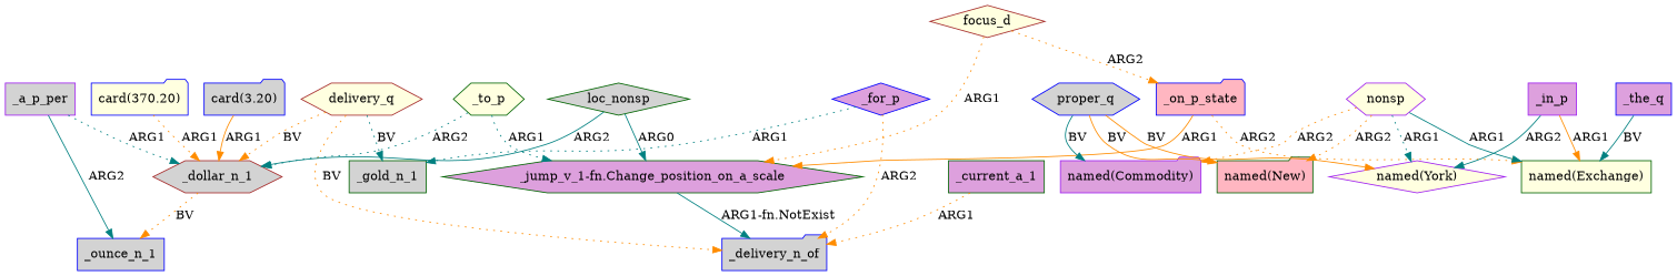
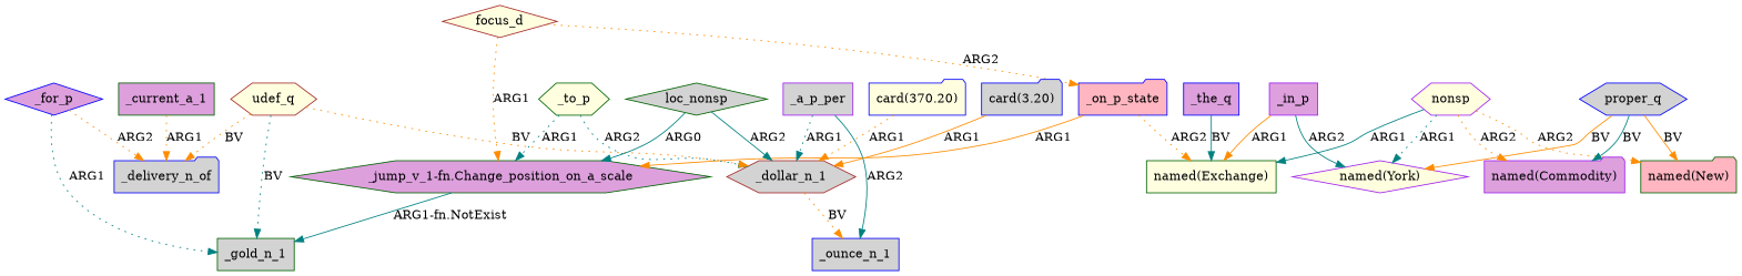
  digraph {
    node [color=blue fillcolor=lightgrey shape=box style=filled]
    edge [color=darkorange style=dotted]
    _on_p_state [fillcolor=lightpink shape=folder]
    "_jump_v_1-fn.Change_position_on_a_scale" [color=darkgreen fillcolor=plum shape=hexagon]
    "named(Exchange)" [color=darkgreen fillcolor=lightyellow]
    _gold_n_1 [color=darkgreen]
    n5 [color=purple fillcolor=lightyellow label=nonsp shape=hexagon]
    "named(New)" [color=darkgreen fillcolor=lightpink shape=folder]
    "named(Commodity)" [color=purple fillcolor=plum shape=folder]
    "named(York)" [color=purple fillcolor=lightyellow shape=diamond]
    _to_p [color=darkgreen fillcolor=lightyellow shape=hexagon]
    _dollar_n_1 [color=brown shape=hexagon]
    _ounce_n_1
    proper_q [shape=hexagon]
    focus_d [color=brown fillcolor=lightyellow shape=diamond]
-   udef_q [color=brown fillcolor=lightyellow shape=hexagon label=delivery_q]
+   udef_q [color=brown fillcolor=lightyellow shape=hexagon]
    _delivery_n_of [shape=folder]
    _the_q [fillcolor=plum]
    loc_nonsp [color=darkgreen shape=diamond]
    _in_p [color=purple fillcolor=plum]
    _a_p_per [color=purple]
    _for_p [fillcolor=plum shape=diamond]
    "card(370.20)" [fillcolor=lightyellow shape=folder]
    _current_a_1 [color=darkgreen fillcolor=plum]
    "card(3.20)" [shape=folder]
    _on_p_state -> "_jump_v_1-fn.Change_position_on_a_scale" [label=ARG1 style=solid]
    _on_p_state -> "named(Exchange)" [label=ARG2]
-   "_jump_v_1-fn.Change_position_on_a_scale" -> _delivery_n_of [color=teal label="ARG1-fn.NotExist" style=solid]
+   "_jump_v_1-fn.Change_position_on_a_scale" -> _gold_n_1 [color=teal label="ARG1-fn.NotExist" style=solid]
    n5 -> "named(Exchange)" [color=teal label=ARG1 style=solid]
    n5 -> "named(New)" [label=ARG2]
    n5 -> "named(Commodity)" [label=ARG2]
    n5 -> "named(York)" [color=teal label=ARG1]
    _to_p -> "_jump_v_1-fn.Change_position_on_a_scale" [color=teal label=ARG1]
    _to_p -> _dollar_n_1 [color=teal label=ARG2]
    _dollar_n_1 -> _ounce_n_1 [label=BV]
    proper_q -> "named(New)" [label=BV style=solid]
    proper_q -> "named(Commodity)" [color=teal label=BV style=solid]
    proper_q -> "named(York)" [label=BV style=solid]
    focus_d -> _on_p_state [label=ARG2]
    focus_d -> "_jump_v_1-fn.Change_position_on_a_scale" [label=ARG1]
    udef_q -> _gold_n_1 [color=teal label=BV]
    udef_q -> _dollar_n_1 [label=BV]
    udef_q -> _delivery_n_of [label=BV]
    _the_q -> "named(Exchange)" [color=teal label=BV style=solid]
    loc_nonsp -> "_jump_v_1-fn.Change_position_on_a_scale" [color=teal label=ARG0 style=solid]
    loc_nonsp -> _dollar_n_1 [color=teal label=ARG2 style=solid]
    _in_p -> "named(Exchange)" [label=ARG1 style=solid]
    _in_p -> "named(York)" [color=teal label=ARG2 style=solid]
    _a_p_per -> _dollar_n_1 [color=teal label=ARG1]
    _a_p_per -> _ounce_n_1 [color=teal label=ARG2 style=solid]
    _for_p -> _gold_n_1 [color=teal label=ARG1]
    _for_p -> _delivery_n_of [label=ARG2]
    "card(370.20)" -> _dollar_n_1 [label=ARG1]
    _current_a_1 -> _delivery_n_of [label=ARG1]
    "card(3.20)" -> _dollar_n_1 [label=ARG1 style=solid]
  }
